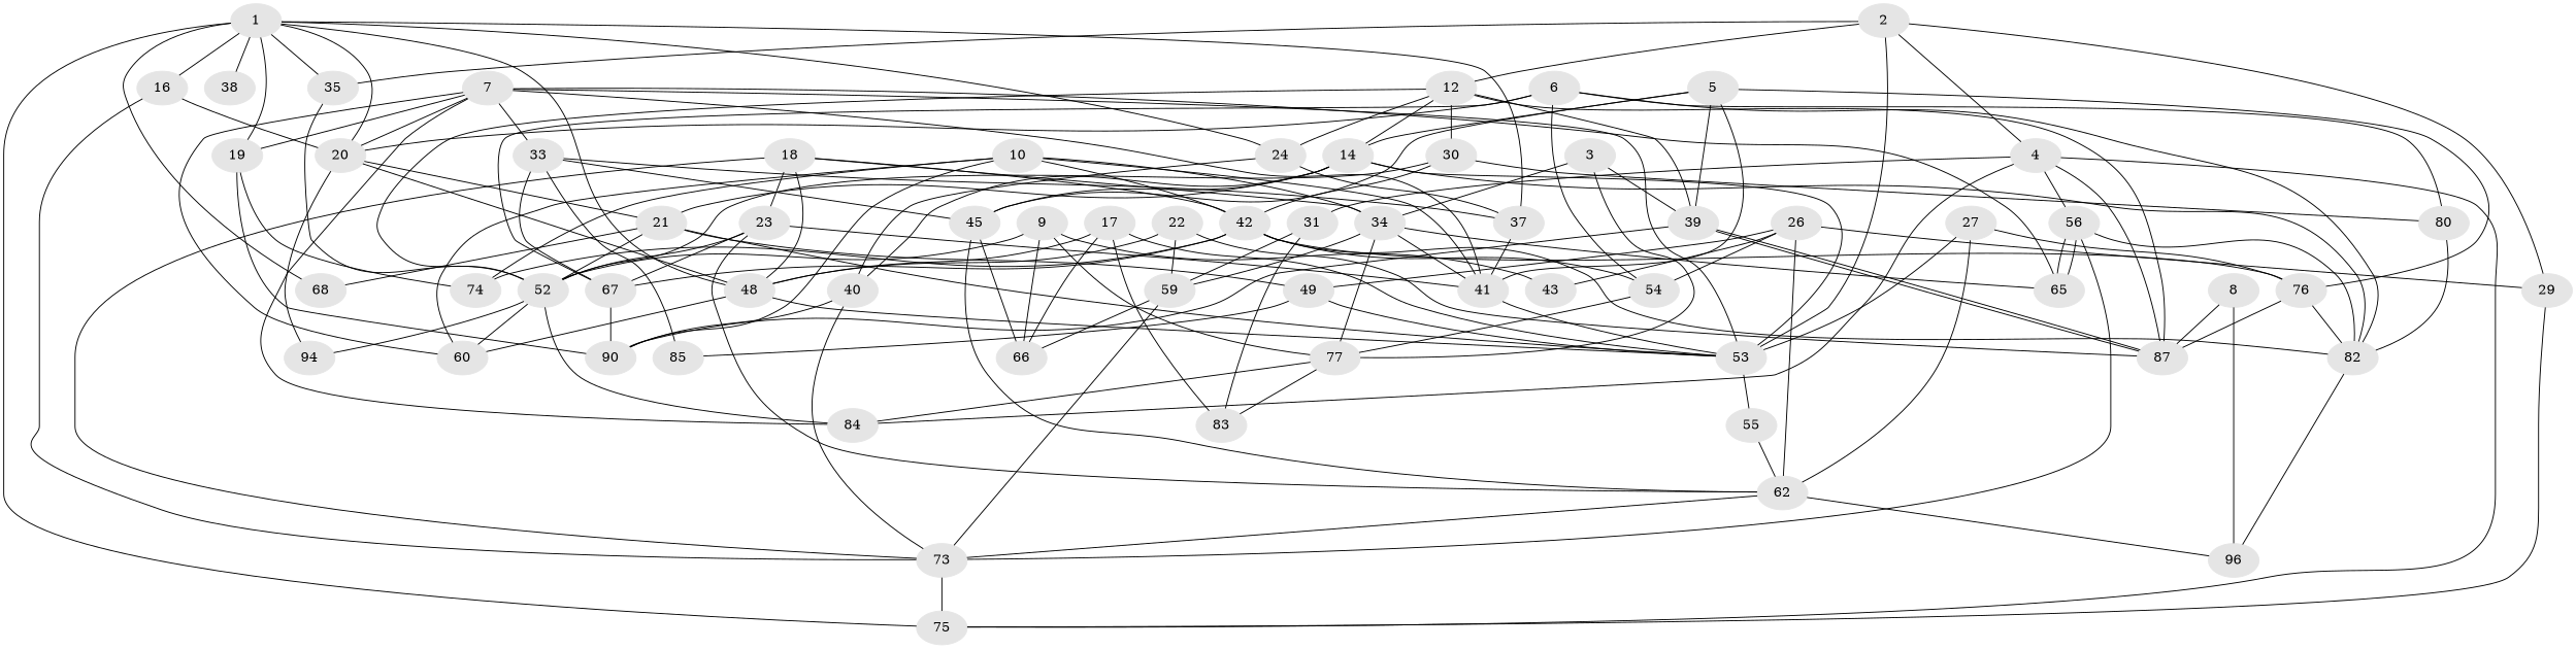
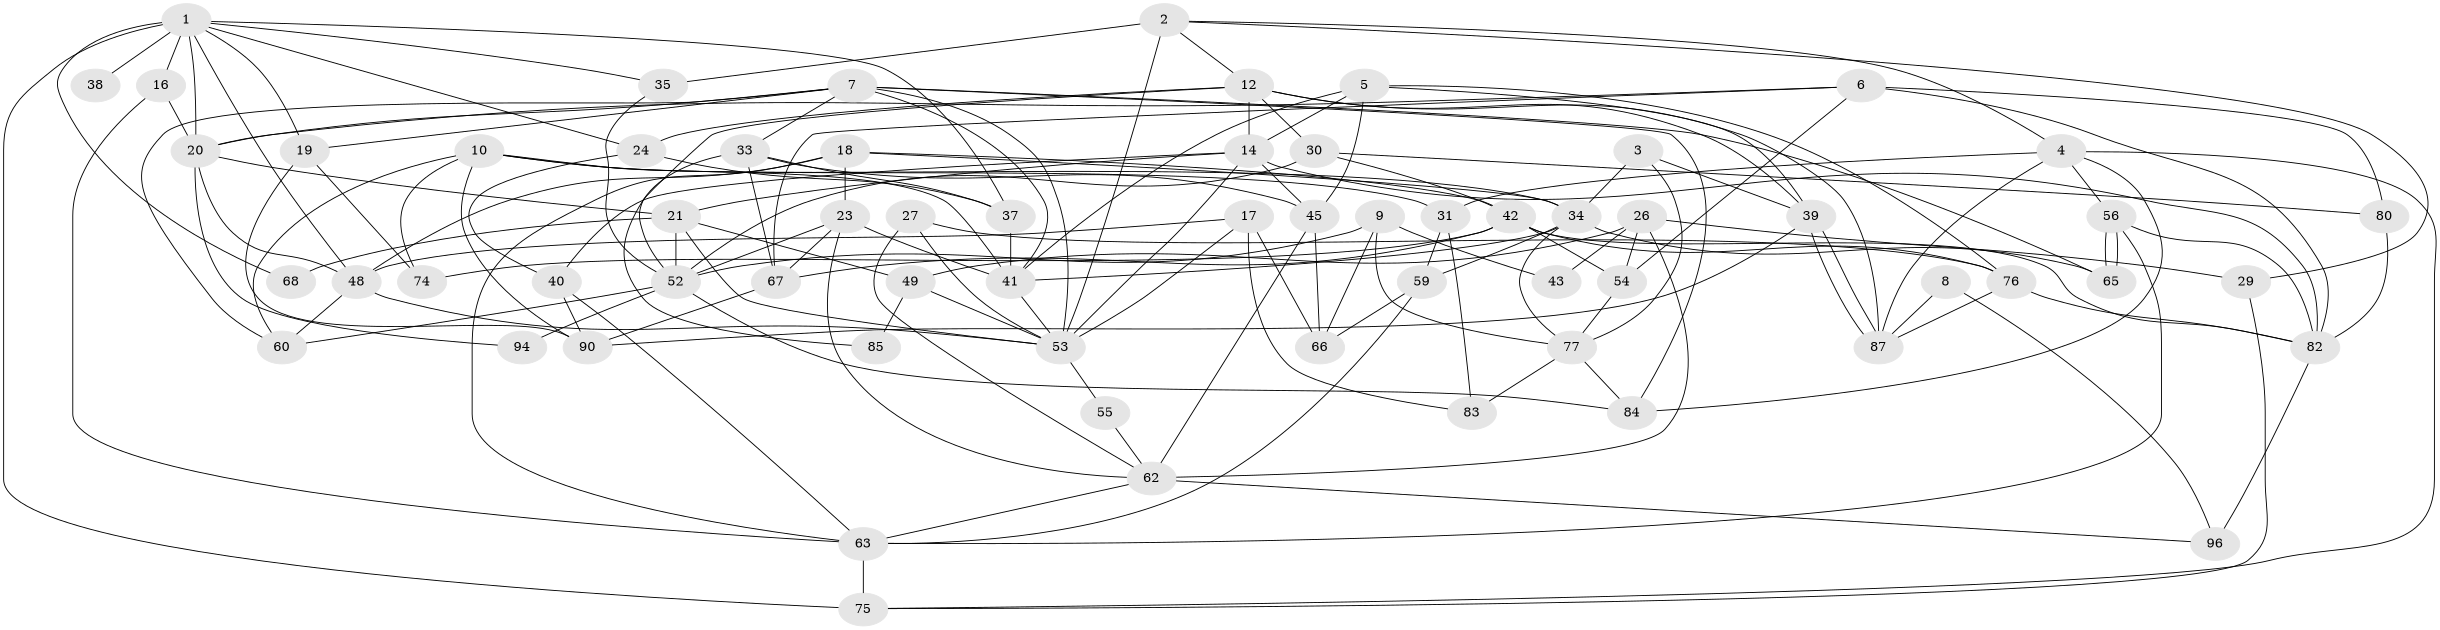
  graph {
    node [color=gray90 style=filled]
    1 [super="+63"]
    16
    19 [super="+48"]
    20 [super="+72"]
    24
    35
    37
    38
    n9 [label=48 super="+86"]
    68
    75 [super="+89"]
-   73 [super="+77"]
+   73 [super="+77" label=63]
    74
    90
    21 [super="+32"]
    94
    40 [super="+51"]
    52 [super="+97"]
    41 [super="+78"]
    53 [super="+95"]
    60
    2 [super="+47"]
    4 [super="+15"]
    12 [super="+58"]
    29 [super="+102"]
    31 [super="+50"]
    56 [super="+70"]
    84
    87 [super="+100"]
    39 [super="+99"]
    14 [super="+28"]
    30
    55
    34 [super="+36"]
    n35 [label=77 super="+98"]
    65
    59 [super="+79"]
    3
    83
    82 [super="+101"]
    5 [super="+11"]
    45 [super="+69"]
    76 [super="+93"]
    66
    62 [super="+64"]
    6 [super="+25"]
    54
    67
    80
    96
    7 [super="+46"]
    33 [super="+61"]
    85
    8
    9
    43
    10 [super="+92"]
    42 [super="+71"]
    49
    17
    18 [super="+91"]
    23 [super="+81"]
-   22
    26 [super="+88"]
    27
    1 -- 16
    1 -- 19
    1 -- 20
    1 -- 24
    1 -- 35
    1 -- 37
    1 -- 38 [weight=2]
    1 -- n9
    1 -- 68
    1 -- 75 [weight=2]
    16 -- 20
    16 -- 73
    19 -- 74
    19 -- 90
    20 -- n9
    20 -- 21
    20 -- 94
    24 -- 37
    24 -- 40
    35 -- 52
    37 -- 41
    n9 -- 53
    n9 -- 60
    73 -- 75
    21 -- 68
    21 -- 52
    21 -- 53
    21 -- 49
    40 -- 73
    40 -- 90
    52 -- 94
    52 -- 60
    52 -- 84
    41 -- 53
    53 -- 55
    2 -- 35 [weight=2]
    2 -- 53 [weight=2]
    2 -- 4
    2 -- 12
    2 -- 29
    4 -- 75
    4 -- 31
    4 -- 56
    4 -- 84
    4 -- 87
    12 -- 24
    12 -- 52
    12 -- 87
    12 -- 39
    12 -- 14
    12 -- 30
    29 -- 75
    31 -- 59
    31 -- 83
    56 -- 73
    56 -- 65 [weight=2]
    56 -- 65
    56 -- 82
    39 -- 90
    39 -- 87
    39 -- 87
    14 -- 21
    14 -- 40
    14 -- 53
    14 -- 82
    14 -- 45
    30 -- 52 [weight=2]
    30 -- 80
    30 -- 42
    55 -- 62
    34 -- 41
    34 -- n35
    34 -- 65
    34 -- 59
    n35 -- 84
    n35 -- 83
    59 -- 73
    59 -- 66
    3 -- 39
    3 -- 34
    3 -- n35
    82 -- 96
    5 -- 41
    5 -- 39
    5 -- 14
    5 -- 45
    5 -- 76
    45 -- 66
    45 -- 62
    76 -- 87
    76 -- 82
    62 -- 73
    62 -- 96
    6 -- 20
    6 -- 82
    6 -- 54
    6 -- 67
    6 -- 80
    54 -- n35
    67 -- 90
    80 -- 82
    7 -- 19
    7 -- 20
    7 -- 41
    7 -- 53
    7 -- 60
    7 -- 84
    7 -- 65
    7 -- 33
    33 -- 37
    33 -- 45
    33 -- 67
    33 -- 85
    8 -- 87
    8 -- 96
    9 -- 52
    9 -- n35
    9 -- 66
    9 -- 43
    10 -- 74
    10 -- 90
    10 -- 41
    10 -- 60
-   10 -- 42
+   10 -- 31
    10 -- 34
    42 -- 74
    42 -- 82
    42 -- 76
    42 -- 54
    42 -- 67
    49 -- 53
    49 -- 85
    17 -- n9
    17 -- 53
    17 -- 83
    17 -- 66
    18 -- n9
    18 -- 73
    18 -- 34
    18 -- 42
    18 -- 23 [weight=2]
    23 -- 52
    23 -- 41
    23 -- 62
    23 -- 67
-   22 -- n9
-   22 -- 87
-   22 -- 59
    26 -- 29
    26 -- 62 [weight=2]
    26 -- 54
    26 -- 43
    26 -- 49
    27 -- 53
    27 -- 76
    27 -- 62
  }
